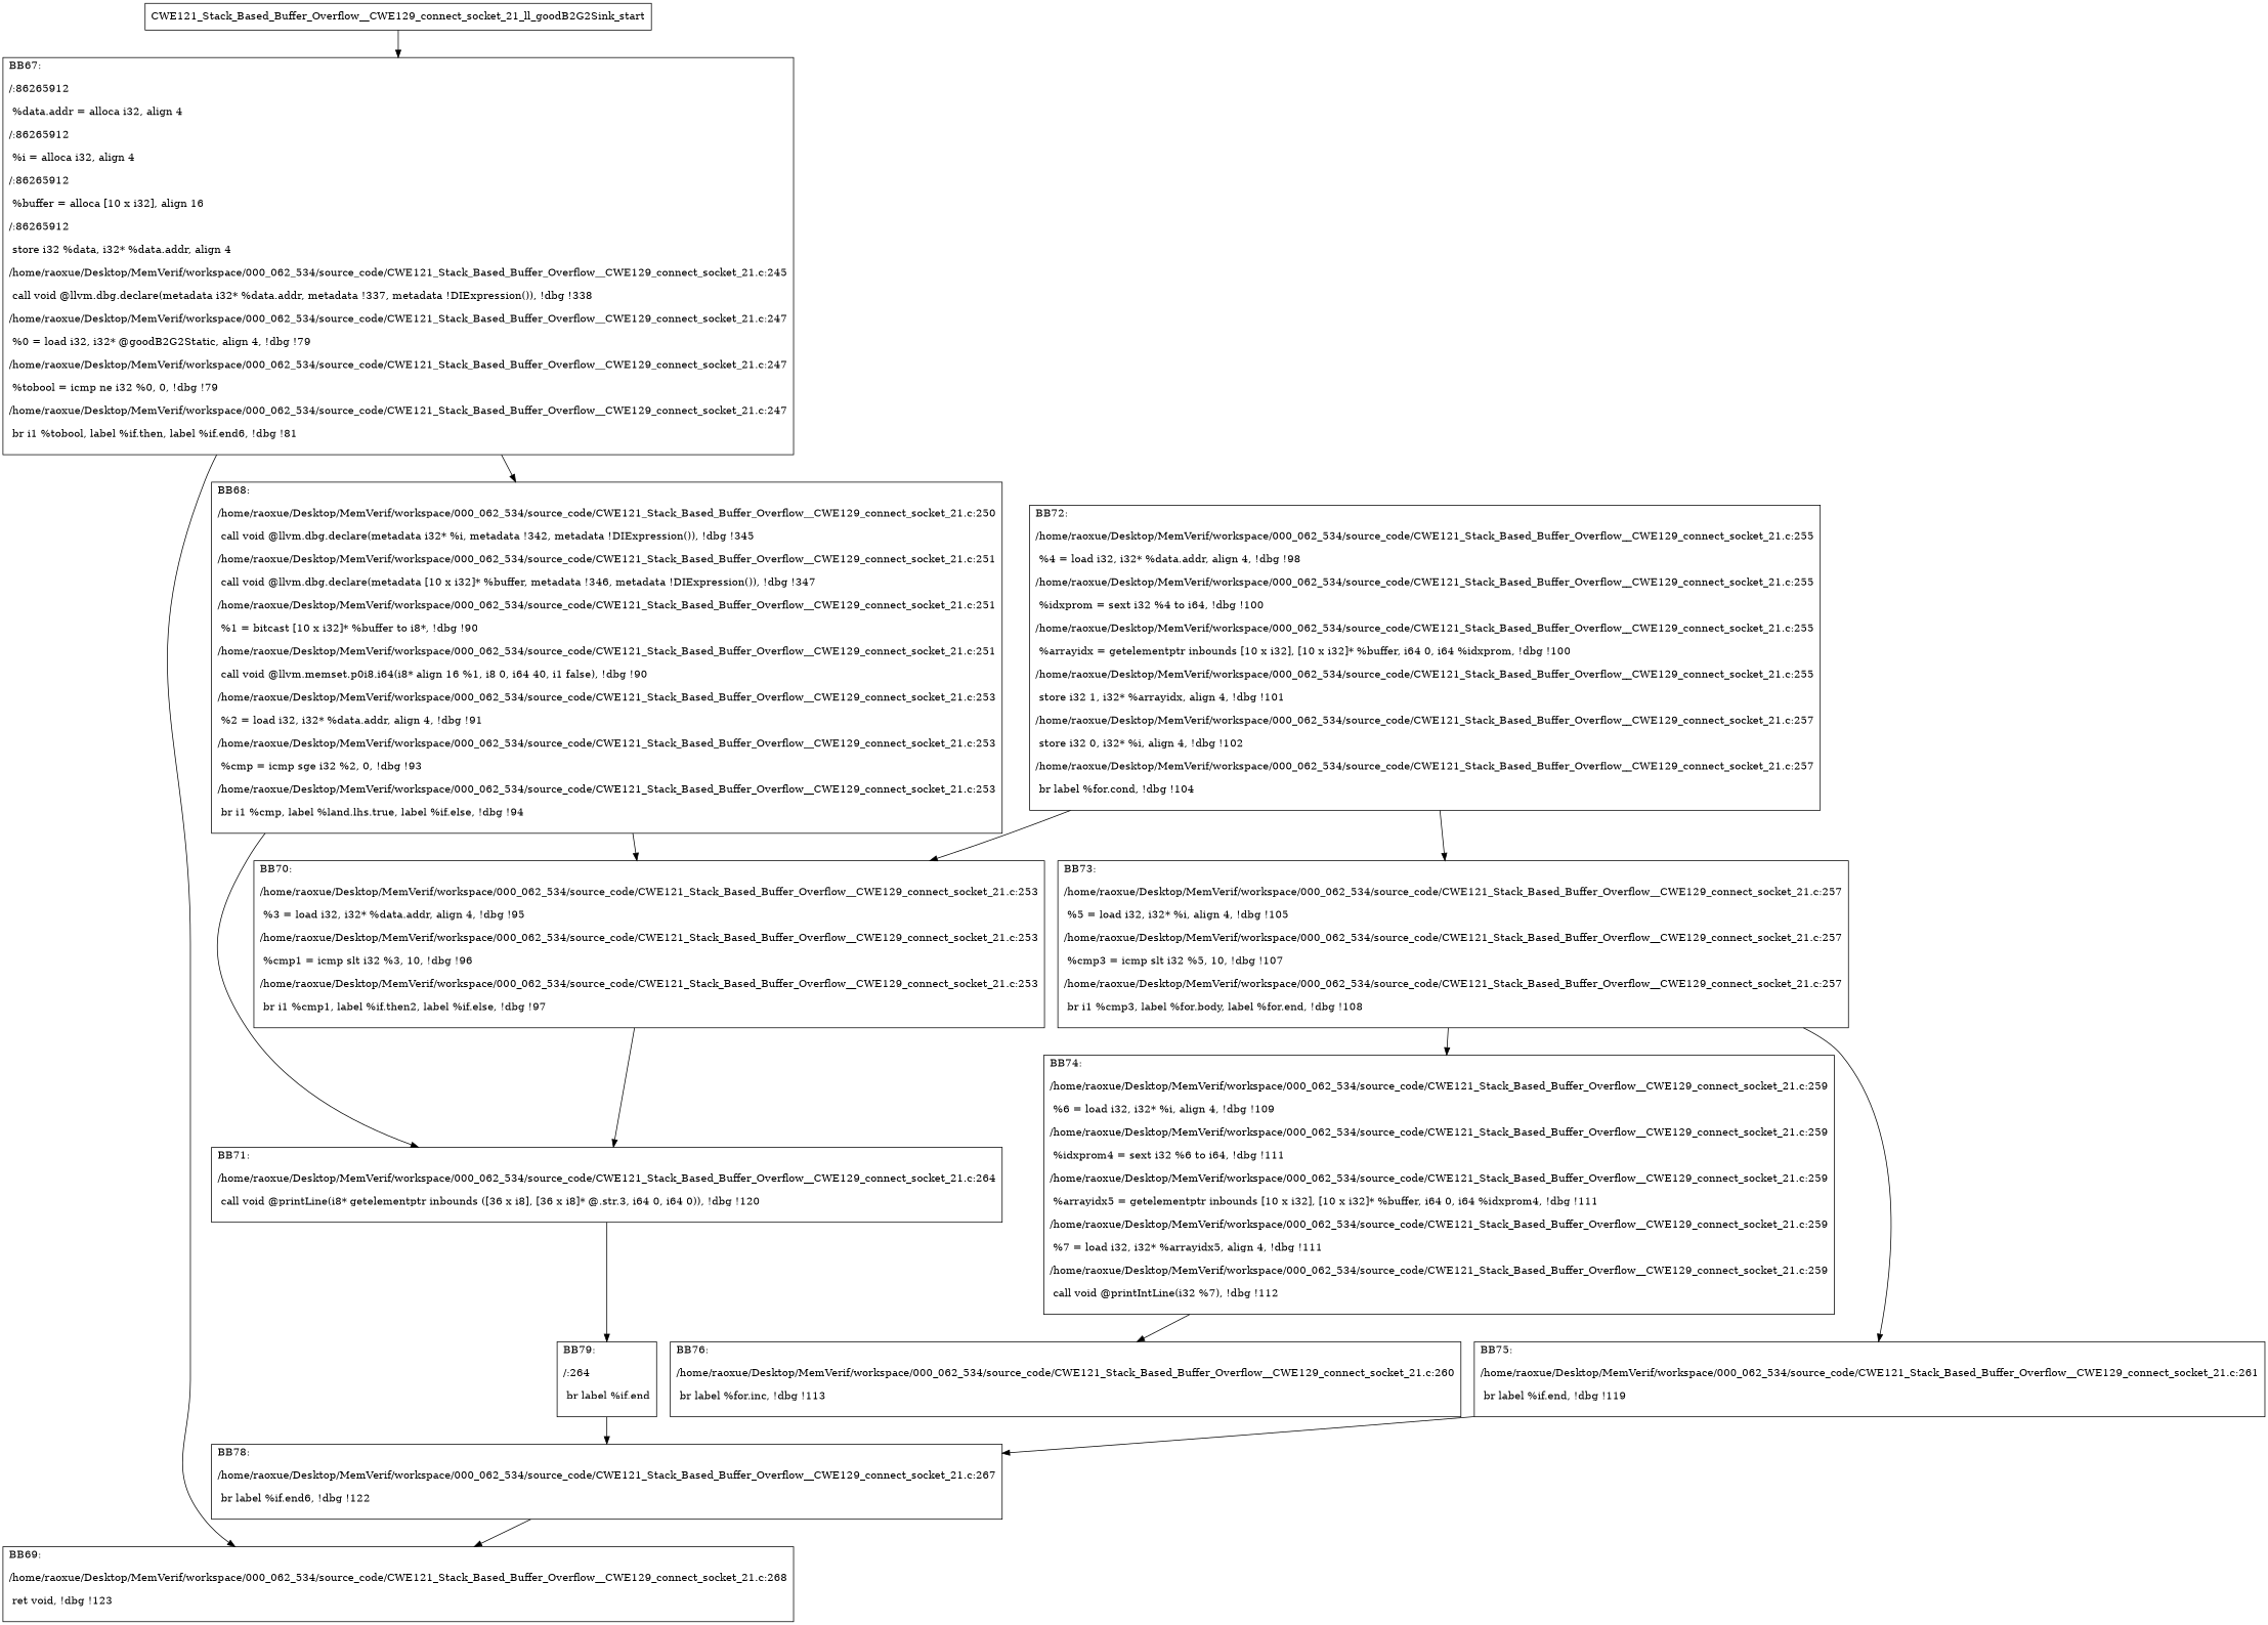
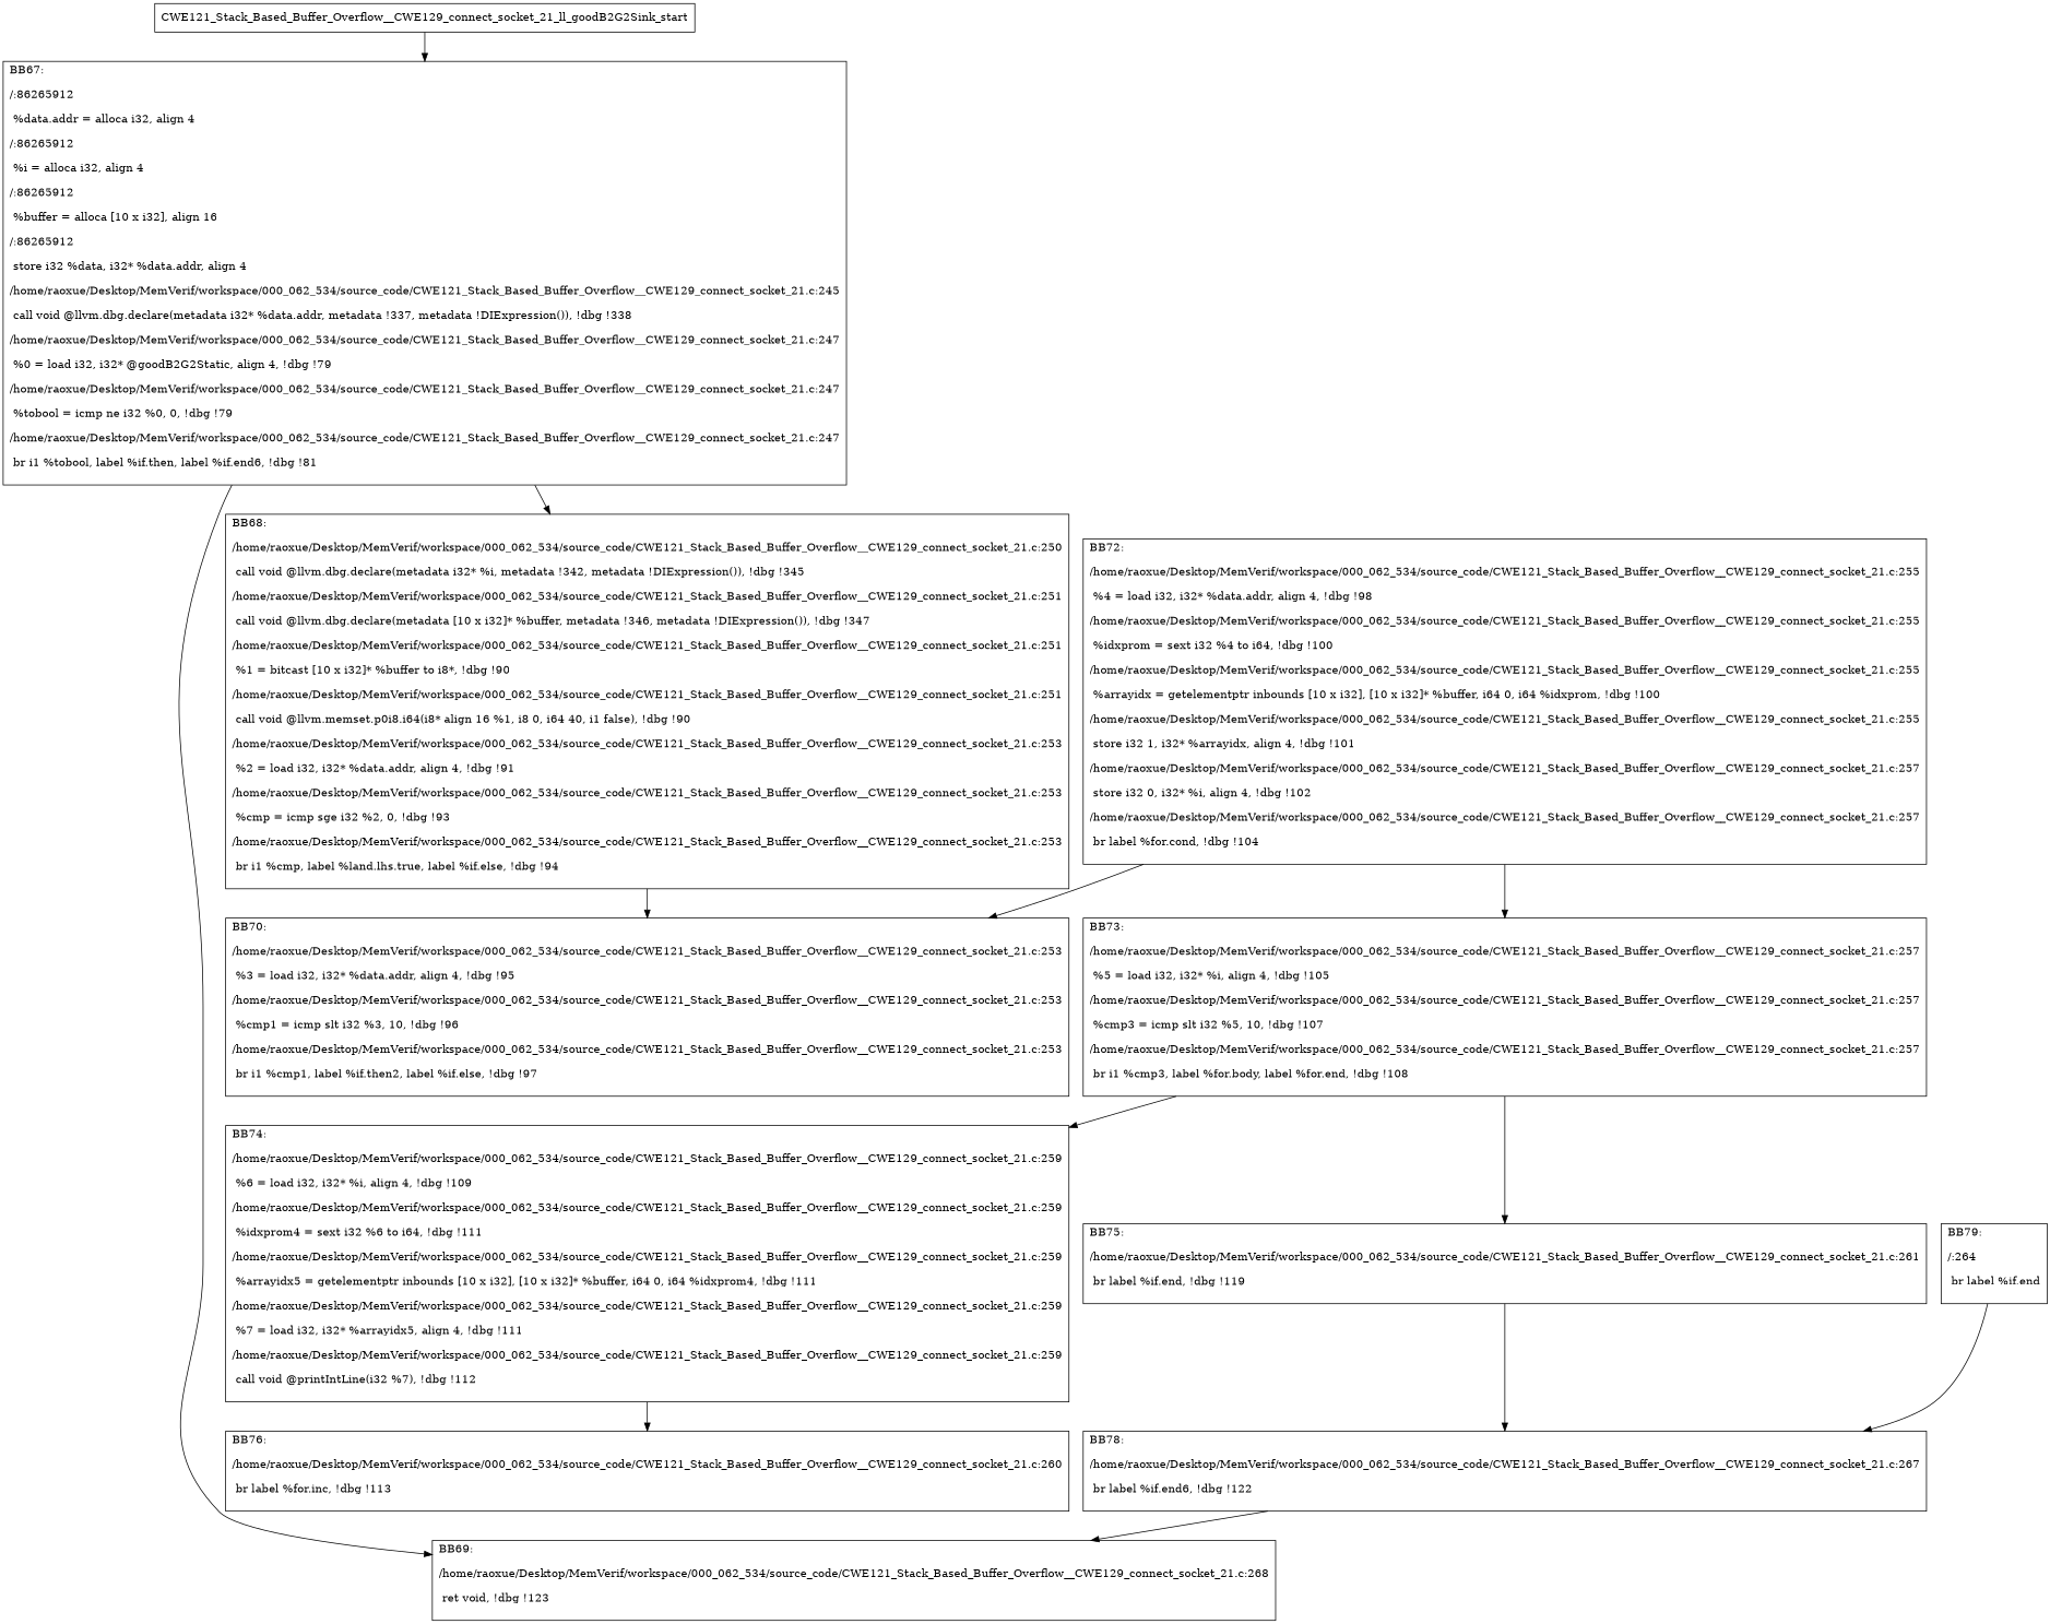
  digraph {
    node [shape=record]
    n1 [label="{CWE121_Stack_Based_Buffer_Overflow__CWE129_connect_socket_21_ll_goodB2G2Sink_start}"]
    n2 [label="{BB67:\l\l/:86265912\l\n  %data.addr = alloca i32, align 4\l\n/:86265912\l\n  %i = alloca i32, align 4\l\n/:86265912\l\n  %buffer = alloca [10 x i32], align 16\l\n/:86265912\l\n  store i32 %data, i32* %data.addr, align 4\l\n/home/raoxue/Desktop/MemVerif/workspace/000_062_534/source_code/CWE121_Stack_Based_Buffer_Overflow__CWE129_connect_socket_21.c:245\l\n  call void @llvm.dbg.declare(metadata i32* %data.addr, metadata !337, metadata !DIExpression()), !dbg !338\l\n/home/raoxue/Desktop/MemVerif/workspace/000_062_534/source_code/CWE121_Stack_Based_Buffer_Overflow__CWE129_connect_socket_21.c:247\l\n  %0 = load i32, i32* @goodB2G2Static, align 4, !dbg !79\l\n/home/raoxue/Desktop/MemVerif/workspace/000_062_534/source_code/CWE121_Stack_Based_Buffer_Overflow__CWE129_connect_socket_21.c:247\l\n  %tobool = icmp ne i32 %0, 0, !dbg !79\l\n/home/raoxue/Desktop/MemVerif/workspace/000_062_534/source_code/CWE121_Stack_Based_Buffer_Overflow__CWE129_connect_socket_21.c:247\l\n  br i1 %tobool, label %if.then, label %if.end6, !dbg !81\l\n}"]
    n3 [label="{BB68:\l\l/home/raoxue/Desktop/MemVerif/workspace/000_062_534/source_code/CWE121_Stack_Based_Buffer_Overflow__CWE129_connect_socket_21.c:250\l\n  call void @llvm.dbg.declare(metadata i32* %i, metadata !342, metadata !DIExpression()), !dbg !345\l\n/home/raoxue/Desktop/MemVerif/workspace/000_062_534/source_code/CWE121_Stack_Based_Buffer_Overflow__CWE129_connect_socket_21.c:251\l\n  call void @llvm.dbg.declare(metadata [10 x i32]* %buffer, metadata !346, metadata !DIExpression()), !dbg !347\l\n/home/raoxue/Desktop/MemVerif/workspace/000_062_534/source_code/CWE121_Stack_Based_Buffer_Overflow__CWE129_connect_socket_21.c:251\l\n  %1 = bitcast [10 x i32]* %buffer to i8*, !dbg !90\l\n/home/raoxue/Desktop/MemVerif/workspace/000_062_534/source_code/CWE121_Stack_Based_Buffer_Overflow__CWE129_connect_socket_21.c:251\l\n  call void @llvm.memset.p0i8.i64(i8* align 16 %1, i8 0, i64 40, i1 false), !dbg !90\l\n/home/raoxue/Desktop/MemVerif/workspace/000_062_534/source_code/CWE121_Stack_Based_Buffer_Overflow__CWE129_connect_socket_21.c:253\l\n  %2 = load i32, i32* %data.addr, align 4, !dbg !91\l\n/home/raoxue/Desktop/MemVerif/workspace/000_062_534/source_code/CWE121_Stack_Based_Buffer_Overflow__CWE129_connect_socket_21.c:253\l\n  %cmp = icmp sge i32 %2, 0, !dbg !93\l\n/home/raoxue/Desktop/MemVerif/workspace/000_062_534/source_code/CWE121_Stack_Based_Buffer_Overflow__CWE129_connect_socket_21.c:253\l\n  br i1 %cmp, label %land.lhs.true, label %if.else, !dbg !94\l\n}"]
    n4 [label="{BB69:\l\l/home/raoxue/Desktop/MemVerif/workspace/000_062_534/source_code/CWE121_Stack_Based_Buffer_Overflow__CWE129_connect_socket_21.c:268\l\n  ret void, !dbg !123\l\n}"]
    n5 [label="{BB70:\l\l/home/raoxue/Desktop/MemVerif/workspace/000_062_534/source_code/CWE121_Stack_Based_Buffer_Overflow__CWE129_connect_socket_21.c:253\l\n  %3 = load i32, i32* %data.addr, align 4, !dbg !95\l\n/home/raoxue/Desktop/MemVerif/workspace/000_062_534/source_code/CWE121_Stack_Based_Buffer_Overflow__CWE129_connect_socket_21.c:253\l\n  %cmp1 = icmp slt i32 %3, 10, !dbg !96\l\n/home/raoxue/Desktop/MemVerif/workspace/000_062_534/source_code/CWE121_Stack_Based_Buffer_Overflow__CWE129_connect_socket_21.c:253\l\n  br i1 %cmp1, label %if.then2, label %if.else, !dbg !97\l\n}"]
-   n6 [label="{BB71:\l\l/home/raoxue/Desktop/MemVerif/workspace/000_062_534/source_code/CWE121_Stack_Based_Buffer_Overflow__CWE129_connect_socket_21.c:264\l\n  call void @printLine(i8* getelementptr inbounds ([36 x i8], [36 x i8]* @.str.3, i64 0, i64 0)), !dbg !120\l\n}"]
    n7 [label="{BB79:\l\l/:264\l\n  br label %if.end\l\n}"]
    n8 [label="{BB72:\l\l/home/raoxue/Desktop/MemVerif/workspace/000_062_534/source_code/CWE121_Stack_Based_Buffer_Overflow__CWE129_connect_socket_21.c:255\l\n  %4 = load i32, i32* %data.addr, align 4, !dbg !98\l\n/home/raoxue/Desktop/MemVerif/workspace/000_062_534/source_code/CWE121_Stack_Based_Buffer_Overflow__CWE129_connect_socket_21.c:255\l\n  %idxprom = sext i32 %4 to i64, !dbg !100\l\n/home/raoxue/Desktop/MemVerif/workspace/000_062_534/source_code/CWE121_Stack_Based_Buffer_Overflow__CWE129_connect_socket_21.c:255\l\n  %arrayidx = getelementptr inbounds [10 x i32], [10 x i32]* %buffer, i64 0, i64 %idxprom, !dbg !100\l\n/home/raoxue/Desktop/MemVerif/workspace/000_062_534/source_code/CWE121_Stack_Based_Buffer_Overflow__CWE129_connect_socket_21.c:255\l\n  store i32 1, i32* %arrayidx, align 4, !dbg !101\l\n/home/raoxue/Desktop/MemVerif/workspace/000_062_534/source_code/CWE121_Stack_Based_Buffer_Overflow__CWE129_connect_socket_21.c:257\l\n  store i32 0, i32* %i, align 4, !dbg !102\l\n/home/raoxue/Desktop/MemVerif/workspace/000_062_534/source_code/CWE121_Stack_Based_Buffer_Overflow__CWE129_connect_socket_21.c:257\l\n  br label %for.cond, !dbg !104\l\n}"]
    n9 [label="{BB73:\l\l/home/raoxue/Desktop/MemVerif/workspace/000_062_534/source_code/CWE121_Stack_Based_Buffer_Overflow__CWE129_connect_socket_21.c:257\l\n  %5 = load i32, i32* %i, align 4, !dbg !105\l\n/home/raoxue/Desktop/MemVerif/workspace/000_062_534/source_code/CWE121_Stack_Based_Buffer_Overflow__CWE129_connect_socket_21.c:257\l\n  %cmp3 = icmp slt i32 %5, 10, !dbg !107\l\n/home/raoxue/Desktop/MemVerif/workspace/000_062_534/source_code/CWE121_Stack_Based_Buffer_Overflow__CWE129_connect_socket_21.c:257\l\n  br i1 %cmp3, label %for.body, label %for.end, !dbg !108\l\n}"]
    n10 [label="{BB78:\l\l/home/raoxue/Desktop/MemVerif/workspace/000_062_534/source_code/CWE121_Stack_Based_Buffer_Overflow__CWE129_connect_socket_21.c:267\l\n  br label %if.end6, !dbg !122\l\n}"]
    n11 [label="{BB74:\l\l/home/raoxue/Desktop/MemVerif/workspace/000_062_534/source_code/CWE121_Stack_Based_Buffer_Overflow__CWE129_connect_socket_21.c:259\l\n  %6 = load i32, i32* %i, align 4, !dbg !109\l\n/home/raoxue/Desktop/MemVerif/workspace/000_062_534/source_code/CWE121_Stack_Based_Buffer_Overflow__CWE129_connect_socket_21.c:259\l\n  %idxprom4 = sext i32 %6 to i64, !dbg !111\l\n/home/raoxue/Desktop/MemVerif/workspace/000_062_534/source_code/CWE121_Stack_Based_Buffer_Overflow__CWE129_connect_socket_21.c:259\l\n  %arrayidx5 = getelementptr inbounds [10 x i32], [10 x i32]* %buffer, i64 0, i64 %idxprom4, !dbg !111\l\n/home/raoxue/Desktop/MemVerif/workspace/000_062_534/source_code/CWE121_Stack_Based_Buffer_Overflow__CWE129_connect_socket_21.c:259\l\n  %7 = load i32, i32* %arrayidx5, align 4, !dbg !111\l\n/home/raoxue/Desktop/MemVerif/workspace/000_062_534/source_code/CWE121_Stack_Based_Buffer_Overflow__CWE129_connect_socket_21.c:259\l\n  call void @printIntLine(i32 %7), !dbg !112\l\n}"]
    n12 [label="{BB75:\l\l/home/raoxue/Desktop/MemVerif/workspace/000_062_534/source_code/CWE121_Stack_Based_Buffer_Overflow__CWE129_connect_socket_21.c:261\l\n  br label %if.end, !dbg !119\l\n}"]
    n13 [label="{BB76:\l\l/home/raoxue/Desktop/MemVerif/workspace/000_062_534/source_code/CWE121_Stack_Based_Buffer_Overflow__CWE129_connect_socket_21.c:260\l\n  br label %for.inc, !dbg !113\l\n}"]
    n1 -> n2
    n2 -> n3
    n2 -> n4
    n3 -> n5
-   n3 -> n6
-   n5 -> n6
-   n6 -> n7
    n7 -> n10
    n8 -> n5
    n8 -> n9
    n9 -> n11
    n9 -> n12
    n10 -> n4
    n11 -> n13
    n12 -> n10
  }
